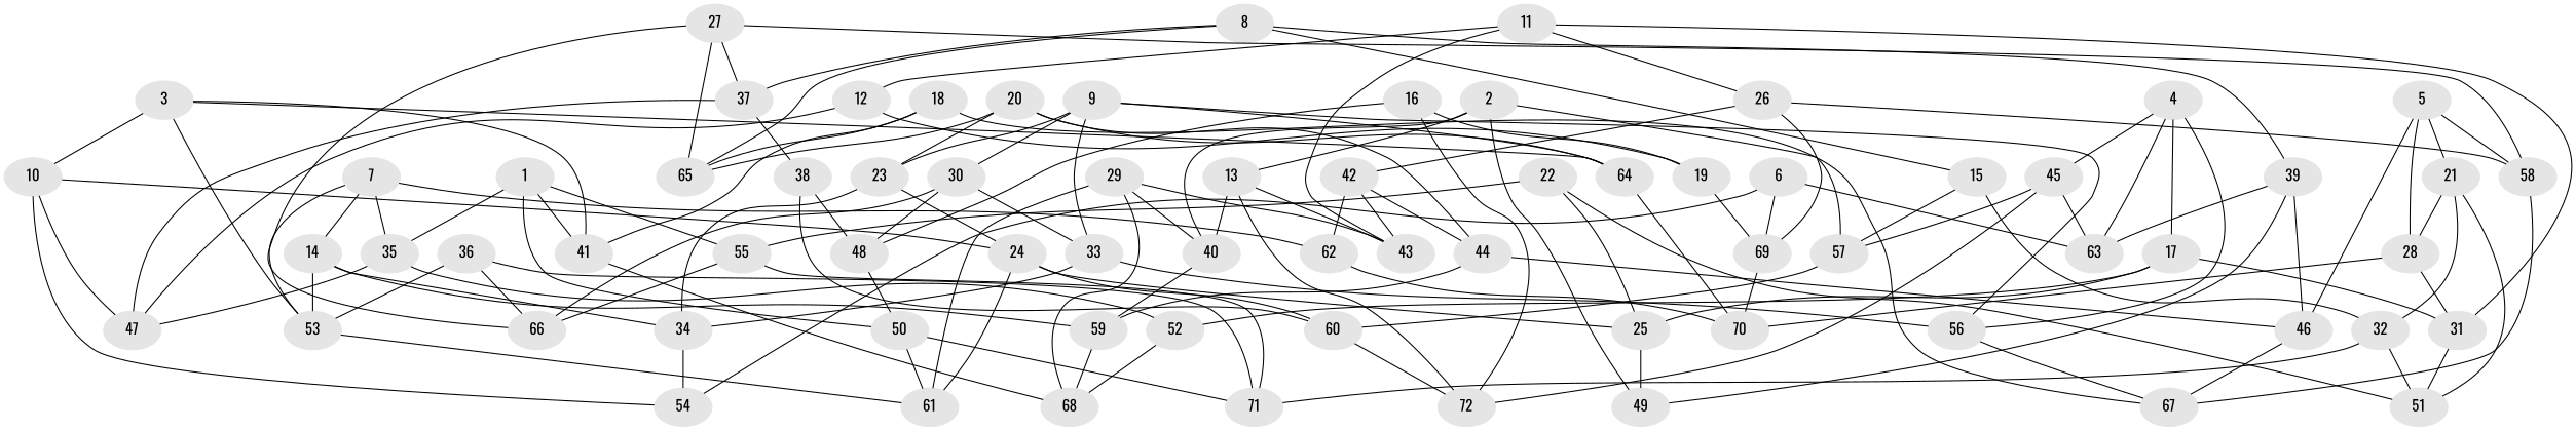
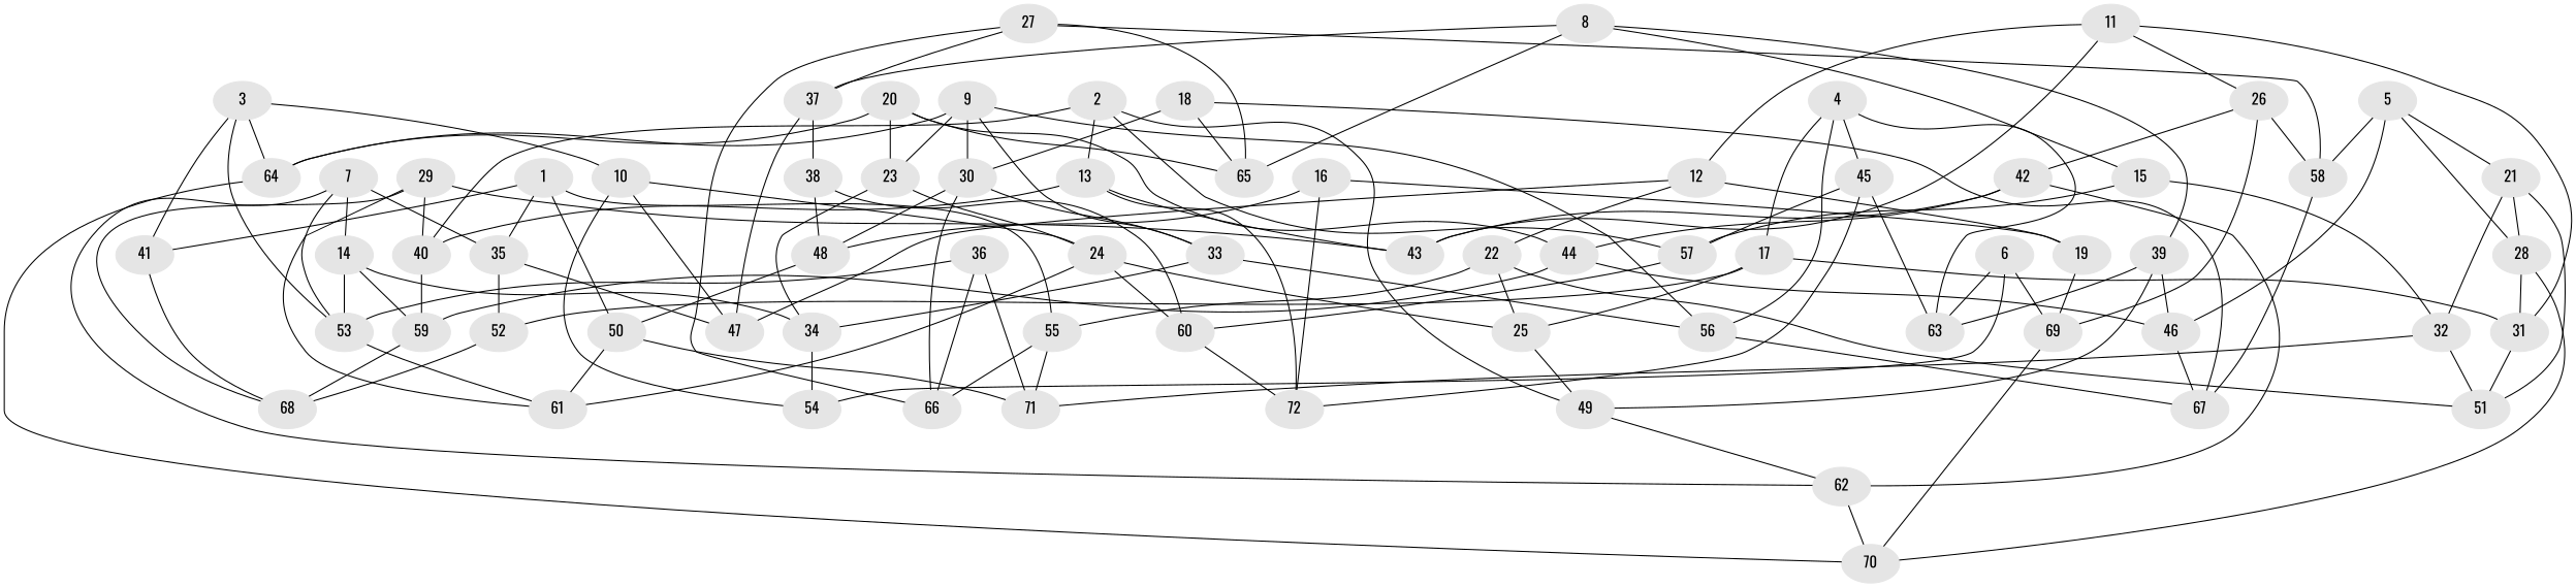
  graph {
    fontname=Oswald
    node [color=gray90 fontname=Oswald style=filled]
    edge [fontname=Oswald]
    1
    35
    41
    50
    55
    47
    52
    68
    61
    71
    66
    2
    13
    40
    49
    57
    43
    72
    59
    62
    60
    3
    10
    53
    64
    54
    24
    70
    4
    17
    45
    56
    63
    31
    25
    67
    5
    21
    28
    46
    58
    32
    51
    6
    69
    16
    19
    48
    7
    14
    34
    36
    8
    15
    37
    39
    65
    38
    9
    23
    30
    33
    11
    12
    26
    22
    42
    18
    20
    44
    27
    29
    1 -- 35
    1 -- 41
    1 -- 50
    1 -- 55
    35 -- 47
    35 -- 52
    41 -- 68
    50 -- 61
    50 -- 71
    55 -- 71
    55 -- 66
    52 -- 68
    2 -- 13
    2 -- 40
    2 -- 49
    2 -- 57
    13 -- 40
    13 -- 43
    13 -- 72
    40 -- 59
+   49 -- 62
    57 -- 60
    59 -- 68
    62 -- 70
    60 -- 72
    3 -- 41
    3 -- 10
    3 -- 53
    3 -- 64
    10 -- 47
    10 -- 54
    10 -- 24
    53 -- 61
    64 -- 70
    24 -- 61
    24 -- 60
    24 -- 25
    4 -- 17
    4 -- 45
    4 -- 56
    4 -- 63
    17 -- 52
    17 -- 31
    17 -- 25
    45 -- 57
    45 -- 72
    45 -- 63
    56 -- 67
    31 -- 51
    25 -- 49
    5 -- 21
    5 -- 28
    5 -- 46
    5 -- 58
    21 -- 28
    21 -- 32
    21 -- 51
    28 -- 70
    28 -- 31
    46 -- 67
    58 -- 67
    32 -- 71
    32 -- 51
    6 -- 54
    6 -- 63
    6 -- 69
    69 -- 70
    16 -- 72
    16 -- 19
    16 -- 48
    19 -- 69
    48 -- 50
    7 -- 35
    7 -- 62
    7 -- 53
    7 -- 14
    14 -- 59
    14 -- 53
    14 -- 34
    34 -- 54
    36 -- 71
    36 -- 66
    36 -- 53
    8 -- 15
    8 -- 37
    8 -- 39
    8 -- 65
    15 -- 57
    15 -- 32
    37 -- 47
    37 -- 38
    39 -- 49
    39 -- 63
    39 -- 46
    38 -- 60
    38 -- 48
    9 -- 64
    9 -- 56
    9 -- 23
    9 -- 30
    9 -- 33
    23 -- 24
    23 -- 34
    30 -- 66
    30 -- 48
    30 -- 33
    33 -- 56
    33 -- 34
    11 -- 43
    11 -- 31
    11 -- 12
    11 -- 26
    12 -- 47
    12 -- 19
+   12 -- 22
    26 -- 58
    26 -- 69
    26 -- 42
    22 -- 55
    22 -- 25
    22 -- 51
    42 -- 43
    42 -- 62
    42 -- 44
-   18 -- 41
+   18 -- 30
    18 -- 67
    18 -- 65
    20 -- 64
    20 -- 65
    20 -- 23
    20 -- 44
    44 -- 59
    44 -- 46
    27 -- 66
    27 -- 58
    27 -- 37
    27 -- 65
    29 -- 68
    29 -- 61
    29 -- 40
    29 -- 43
  }
